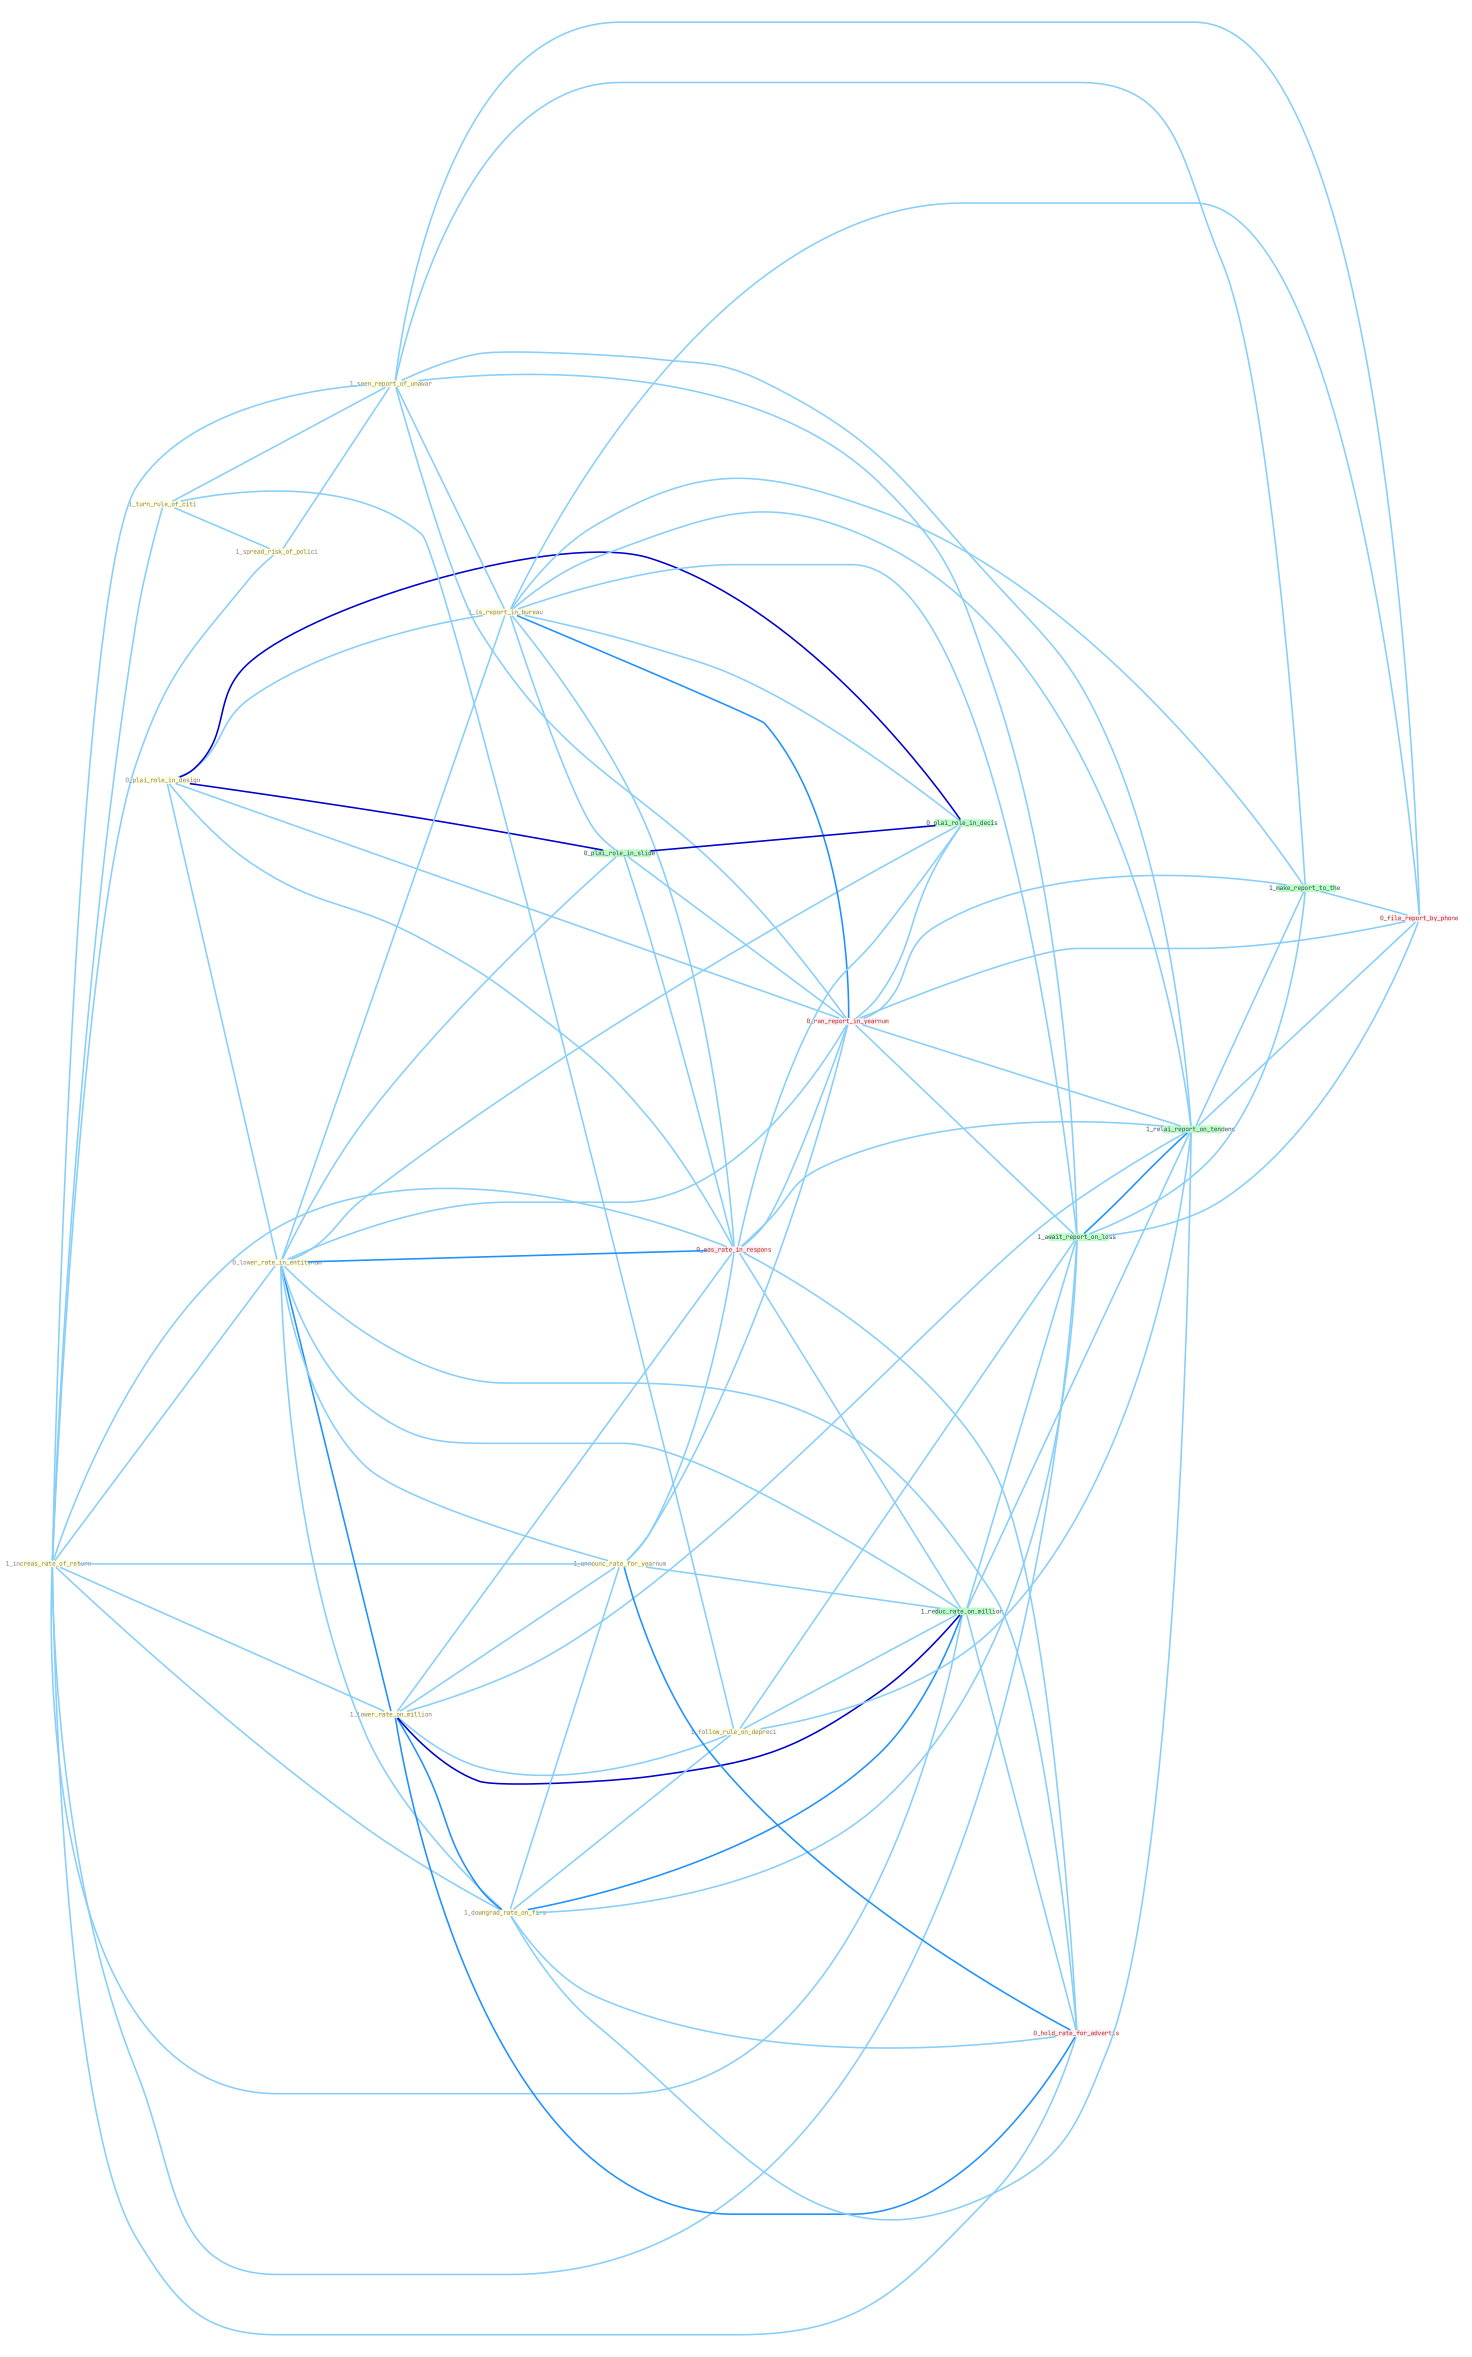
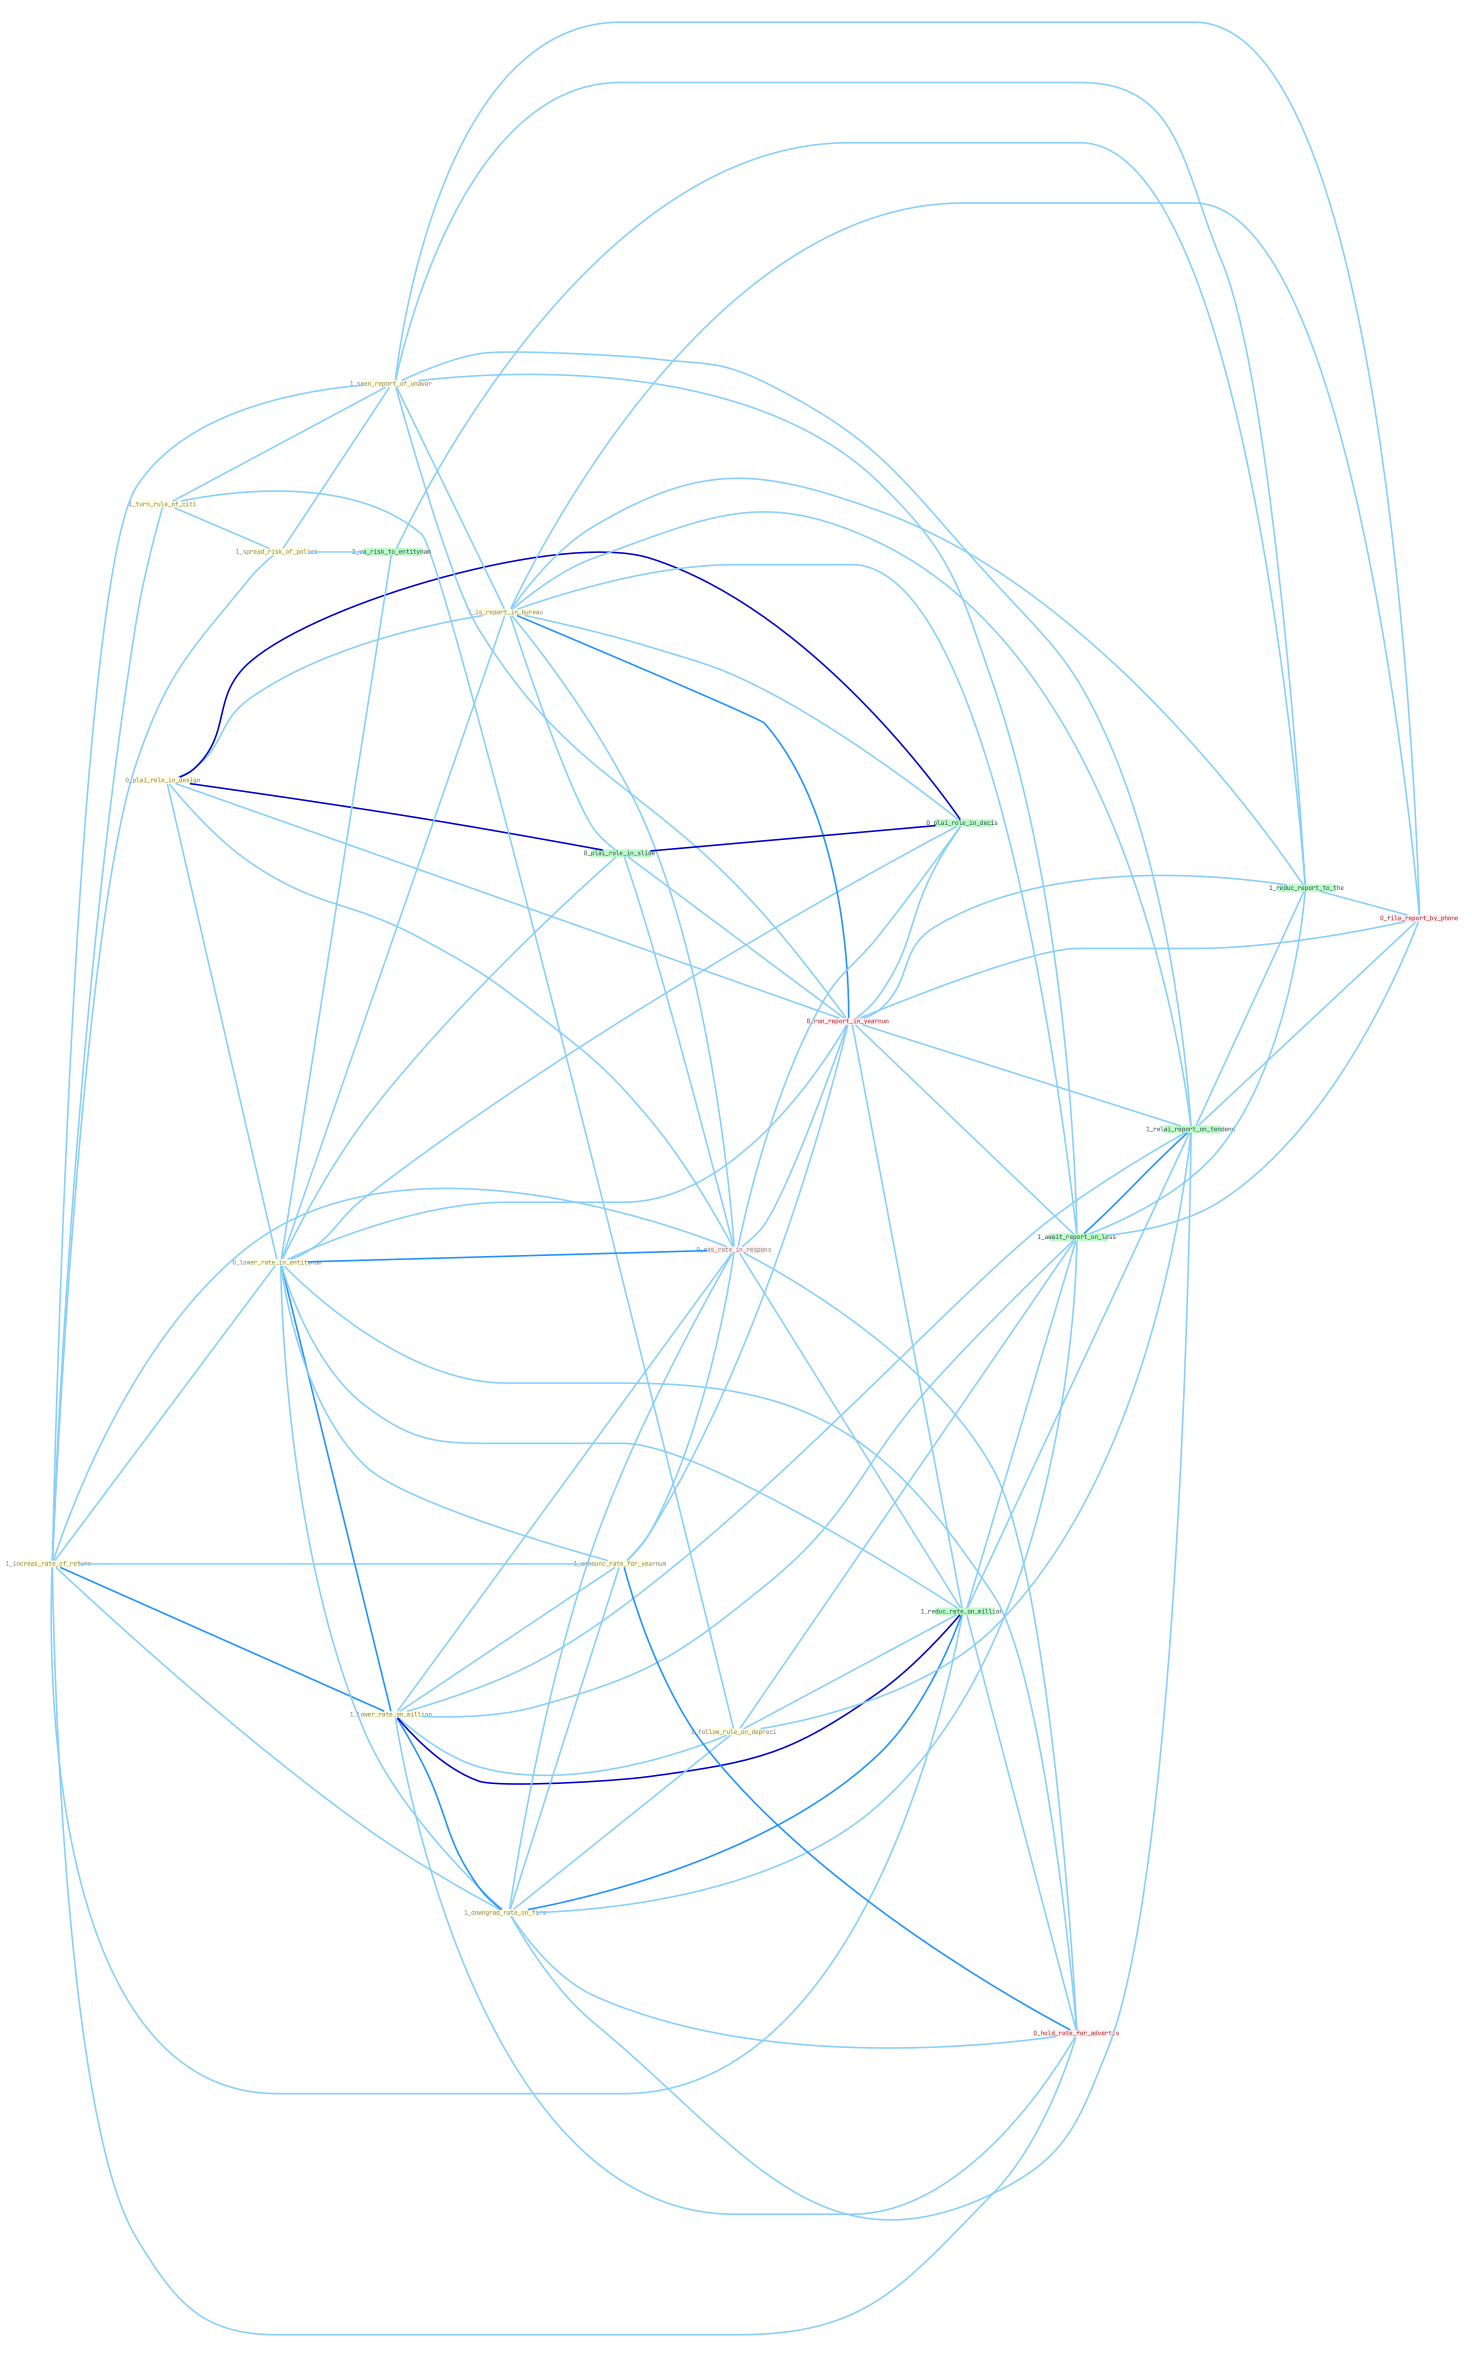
  graph {
    fontname="JetBrains Mono"
    rankdir=LR
    node [color="#ffffe0" fixedsize=true fontcolor="#8b7d6b" fontname="JetBrains Mono" fontsize=4 shape=polygon style=filled]
    edge [color="#87cefa" fontname="JetBrains Mono" w=1]
    "1_increas_rate_of_return " [height=.06 width=.5]
    "0_plai_role_in_design " [height=.06 width=.5]
    "1_turn_rule_of_citi " [height=.06 width=.5]
    "1_spread_risk_of_polici " [height=.06 width=.5]
    "1_seen_report_of_unawar " [height=.06 width=.5]
    "0_lower_rate_in_entitynam " [height=.06 width=.5]
    "1_lower_rate_on_million " [height=.06 width=.5]
    "1_is_report_in_bureau " [height=.06 width=.5]
    "1_downgrad_rate_on_firm " [height=.06 width=.5]
    "1_announc_rate_for_yearnum " [height=.06 width=.5]
    "1_follow_rule_on_depreci " [height=.06 width=.5]
-   "0_eas_rate_in_respons " [color="#fff0f5" fontcolor="#b22222" height=.06 width=.5]
+   "0_eas_rate_in_respons " [color="#fff0f5" height=.06 width=.5]
    "0_ran_report_in_yearnum " [color="#fff0f5" fontcolor="#b22222" height=.06 width=.5]
    "0_file_report_by_phone " [color="#fff0f5" fontcolor="#b22222" height=.06 width=.5]
    "0_hold_rate_for_advertis " [color="#fff0f5" fontcolor="#b22222" height=.06 width=.5]
    "1_reduc_rate_on_million " [color="#BDFCC9" fontcolor="#2f4f4f" height=.06 width=.5]
    "0_plai_role_in_slide " [color="#BDFCC9" fontcolor="#2f4f4f" height=.06 width=.5]
    "0_plai_role_in_decis " [color="#BDFCC9" fontcolor="#2f4f4f" height=.06 width=.5]
-   "1_make_report_to_the " [color="#BDFCC9" fontcolor="#2f4f4f" height=.06 width=.5]
+   "1_wa_risk_to_entitynam " [color="#BDFCC9" fontcolor="#2f4f4f" height=.06 width=.5]
+   "1_make_report_to_the " [color="#BDFCC9" fontcolor="#2f4f4f" height=.06 width=.5 label="1_reduc_report_to_the"]
    "1_await_report_on_loss " [color="#BDFCC9" fontcolor="#2f4f4f" height=.06 width=.5]
    "1_relai_report_on_tendenc " [color="#BDFCC9" fontcolor="#2f4f4f" height=.06 width=.5]
    subgraph sub_1 {
      "1_increas_rate_of_return "
      "0_plai_role_in_design "
      "1_turn_rule_of_citi "
      "1_spread_risk_of_polici "
      "1_seen_report_of_unawar "
      "0_lower_rate_in_entitynam "
      "1_lower_rate_on_million "
      "1_is_report_in_bureau "
      "1_downgrad_rate_on_firm "
      "1_announc_rate_for_yearnum "
      "1_follow_rule_on_depreci "
    }
    subgraph sub_2 {
      "0_eas_rate_in_respons "
      "0_ran_report_in_yearnum "
      "0_file_report_by_phone "
      "0_hold_rate_for_advertis "
    }
    "1_increas_rate_of_return " -- "1_turn_rule_of_citi "
    "1_increas_rate_of_return " -- "1_spread_risk_of_polici "
    "1_increas_rate_of_return " -- "1_seen_report_of_unawar "
    "1_increas_rate_of_return " -- "0_lower_rate_in_entitynam "
-   "1_increas_rate_of_return " -- "1_lower_rate_on_million "
+   "1_increas_rate_of_return " -- "1_lower_rate_on_million " [color="#1e90ff"]
    "1_increas_rate_of_return " -- "1_downgrad_rate_on_firm "
    "1_increas_rate_of_return " -- "1_announc_rate_for_yearnum "
    "1_increas_rate_of_return " -- "0_eas_rate_in_respons "
    "1_increas_rate_of_return " -- "0_hold_rate_for_advertis "
    "1_increas_rate_of_return " -- "1_reduc_rate_on_million "
    "0_plai_role_in_design " -- "0_lower_rate_in_entitynam "
    "0_plai_role_in_design " -- "1_is_report_in_bureau "
    "0_plai_role_in_design " -- "0_eas_rate_in_respons "
    "0_plai_role_in_design " -- "0_ran_report_in_yearnum "
    "0_plai_role_in_design " -- "0_plai_role_in_slide " [color="#0000cd" w=3]
    "0_plai_role_in_design " -- "0_plai_role_in_decis " [color="#0000cd" w=3]
    "1_turn_rule_of_citi " -- "1_spread_risk_of_polici "
    "1_turn_rule_of_citi " -- "1_seen_report_of_unawar "
    "1_turn_rule_of_citi " -- "1_follow_rule_on_depreci "
    "1_spread_risk_of_polici " -- "1_seen_report_of_unawar "
+   "1_spread_risk_of_polici " -- "1_wa_risk_to_entitynam "
    "1_seen_report_of_unawar " -- "1_is_report_in_bureau "
    "1_seen_report_of_unawar " -- "0_ran_report_in_yearnum "
    "1_seen_report_of_unawar " -- "0_file_report_by_phone "
    "1_seen_report_of_unawar " -- "1_make_report_to_the "
    "1_seen_report_of_unawar " -- "1_await_report_on_loss "
    "1_seen_report_of_unawar " -- "1_relai_report_on_tendenc "
    "0_lower_rate_in_entitynam " -- "1_lower_rate_on_million " [color="#1e90ff" w=2]
    "0_lower_rate_in_entitynam " -- "1_is_report_in_bureau "
    "0_lower_rate_in_entitynam " -- "1_downgrad_rate_on_firm "
    "0_lower_rate_in_entitynam " -- "1_announc_rate_for_yearnum "
    "0_lower_rate_in_entitynam " -- "0_eas_rate_in_respons " [color="#1e90ff" w=2]
    "0_lower_rate_in_entitynam " -- "0_ran_report_in_yearnum "
    "0_lower_rate_in_entitynam " -- "0_hold_rate_for_advertis "
    "0_lower_rate_in_entitynam " -- "1_reduc_rate_on_million "
    "0_lower_rate_in_entitynam " -- "0_plai_role_in_slide "
    "0_lower_rate_in_entitynam " -- "0_plai_role_in_decis "
+   "0_lower_rate_in_entitynam " -- "1_wa_risk_to_entitynam "
    "1_lower_rate_on_million " -- "1_downgrad_rate_on_firm " [color="#1e90ff" w=2]
    "1_lower_rate_on_million " -- "1_announc_rate_for_yearnum "
    "1_lower_rate_on_million " -- "1_follow_rule_on_depreci "
    "1_lower_rate_on_million " -- "0_eas_rate_in_respons "
-   "1_lower_rate_on_million " -- "0_hold_rate_for_advertis " [color="#1e90ff"]
+   "1_lower_rate_on_million " -- "0_hold_rate_for_advertis "
    "1_lower_rate_on_million " -- "1_reduc_rate_on_million " [color="#0000cd" w=3]
-   "1_increas_rate_of_return " -- "1_await_report_on_loss "
+   "1_lower_rate_on_million " -- "1_await_report_on_loss "
    "1_lower_rate_on_million " -- "1_relai_report_on_tendenc "
    "1_is_report_in_bureau " -- "0_eas_rate_in_respons "
    "1_is_report_in_bureau " -- "0_ran_report_in_yearnum " [color="#1e90ff" w=2]
    "1_is_report_in_bureau " -- "0_file_report_by_phone "
    "1_is_report_in_bureau " -- "0_plai_role_in_slide "
    "1_is_report_in_bureau " -- "0_plai_role_in_decis "
    "1_is_report_in_bureau " -- "1_make_report_to_the "
    "1_is_report_in_bureau " -- "1_await_report_on_loss "
    "1_is_report_in_bureau " -- "1_relai_report_on_tendenc "
    "1_downgrad_rate_on_firm " -- "1_announc_rate_for_yearnum "
    "1_downgrad_rate_on_firm " -- "1_follow_rule_on_depreci "
-   "1_relai_report_on_tendenc " -- "0_eas_rate_in_respons "
+   "1_downgrad_rate_on_firm " -- "0_eas_rate_in_respons "
    "1_downgrad_rate_on_firm " -- "0_hold_rate_for_advertis "
    "1_downgrad_rate_on_firm " -- "1_reduc_rate_on_million " [color="#1e90ff" w=2]
    "1_downgrad_rate_on_firm " -- "1_await_report_on_loss "
    "1_downgrad_rate_on_firm " -- "1_relai_report_on_tendenc "
    "1_announc_rate_for_yearnum " -- "0_eas_rate_in_respons "
    "1_announc_rate_for_yearnum " -- "0_ran_report_in_yearnum "
    "1_announc_rate_for_yearnum " -- "0_hold_rate_for_advertis " [color="#1e90ff" w=2]
-   "1_announc_rate_for_yearnum " -- "1_reduc_rate_on_million "
+   "0_ran_report_in_yearnum " -- "1_reduc_rate_on_million "
    "1_follow_rule_on_depreci " -- "1_reduc_rate_on_million "
    "1_follow_rule_on_depreci " -- "1_await_report_on_loss "
    "1_follow_rule_on_depreci " -- "1_relai_report_on_tendenc "
    "0_eas_rate_in_respons " -- "0_ran_report_in_yearnum "
    "0_eas_rate_in_respons " -- "0_hold_rate_for_advertis "
    "0_eas_rate_in_respons " -- "0_plai_role_in_decis "
    "0_ran_report_in_yearnum " -- "0_file_report_by_phone "
    "0_ran_report_in_yearnum " -- "0_plai_role_in_decis "
    "1_reduc_rate_on_million " -- "0_eas_rate_in_respons "
    "1_reduc_rate_on_million " -- "0_hold_rate_for_advertis "
    "1_reduc_rate_on_million " -- "1_await_report_on_loss "
    "1_reduc_rate_on_million " -- "1_relai_report_on_tendenc "
    "0_plai_role_in_slide " -- "0_eas_rate_in_respons "
    "0_plai_role_in_slide " -- "0_ran_report_in_yearnum "
    "0_plai_role_in_slide " -- "0_plai_role_in_decis " [color="#0000cd" w=3]
+   "1_wa_risk_to_entitynam " -- "1_make_report_to_the "
    "1_make_report_to_the " -- "0_ran_report_in_yearnum "
    "1_make_report_to_the " -- "0_file_report_by_phone "
    "1_await_report_on_loss " -- "0_ran_report_in_yearnum "
    "1_await_report_on_loss " -- "0_file_report_by_phone "
    "1_await_report_on_loss " -- "1_make_report_to_the "
    "1_await_report_on_loss " -- "1_relai_report_on_tendenc " [color="#1e90ff" w=2]
    "1_relai_report_on_tendenc " -- "0_ran_report_in_yearnum "
    "1_relai_report_on_tendenc " -- "0_file_report_by_phone "
    "1_relai_report_on_tendenc " -- "1_make_report_to_the "
  }
